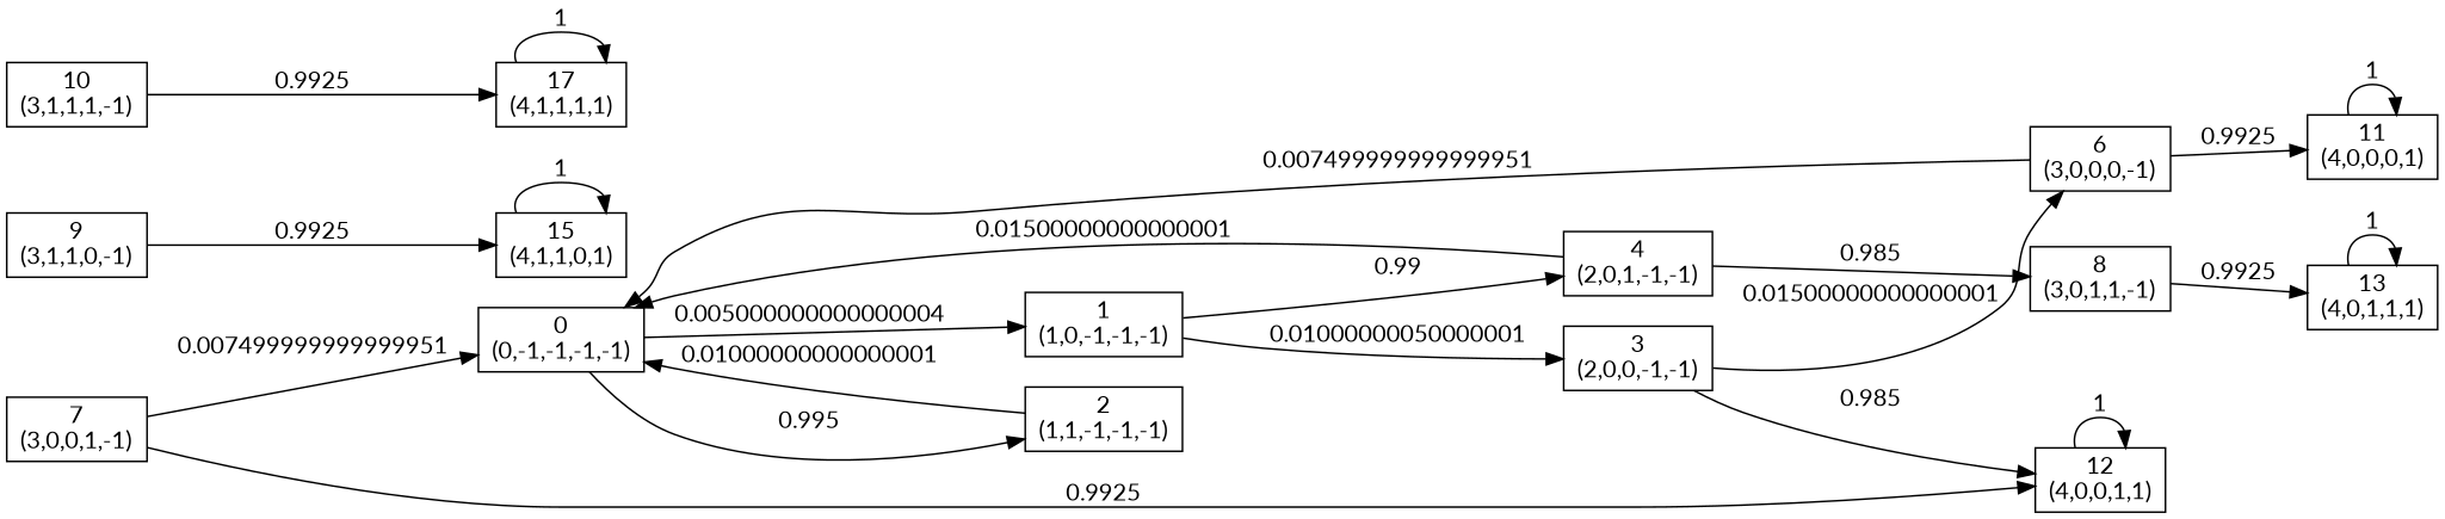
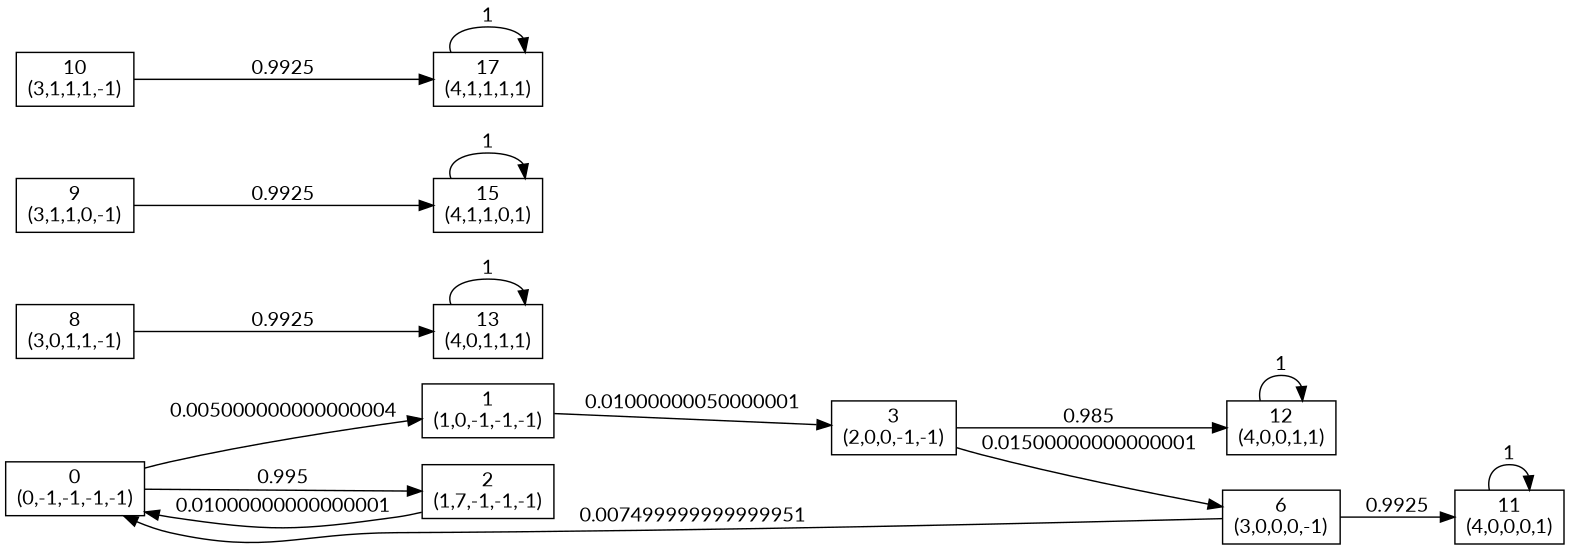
  digraph {
    fontname=Lato
    rankdir=LR
    node [fontname=Lato shape=box]
    edge [fontname=Lato]
    n1 [label="0\n(0,-1,-1,-1,-1)"]
    n2 [label="1\n(1,0,-1,-1,-1)"]
-   n3 [label="2\n(1,1,-1,-1,-1)"]
+   n3 [label="2\n(1,7,-1,-1,-1)"]
    n4 [label="3\n(2,0,0,-1,-1)"]
-   n5 [label="4\n(2,0,1,-1,-1)"]
    n6 [label="6\n(3,0,0,0,-1)"]
    n7 [label="12\n(4,0,0,1,1)"]
    n8 [label="8\n(3,0,1,1,-1)"]
    n9 [label="11\n(4,0,0,0,1)"]
-   n10 [label="7\n(3,0,0,1,-1)"]
    n11 [label="13\n(4,0,1,1,1)"]
    n12 [label="9\n(3,1,1,0,-1)"]
    n13 [label="15\n(4,1,1,0,1)"]
    n14 [label="10\n(3,1,1,1,-1)"]
    n15 [label="17\n(4,1,1,1,1)"]
    n1 -> n2 [label=0.005000000000000004]
    n1 -> n3 [label=0.995]
    n2 -> n4 [label=0.01000000050000001]
-   n2 -> n5 [label=0.99]
    n3 -> n1 [label=0.01000000000000001]
    n4 -> n6 [label=0.01500000000000001]
    n4 -> n7 [label=0.985]
-   n5 -> n1 [label=0.01500000000000001]
-   n5 -> n8 [label=0.985]
    n6 -> n1 [label=0.007499999999999951]
    n6 -> n9 [label=0.9925]
    n7 -> n7 [label=1]
    n8 -> n11 [label=0.9925]
    n9 -> n9 [label=1]
-   n10 -> n1 [label=0.007499999999999951]
-   n10 -> n7 [label=0.9925]
    n11 -> n11 [label=1]
    n12 -> n13 [label=0.9925]
    n13 -> n13 [label=1]
    n14 -> n15 [label=0.9925]
    n15 -> n15 [label=1]
  }
